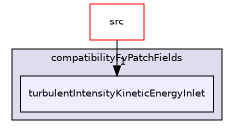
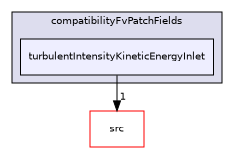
  digraph {
    compound=true
    node [fontname=Helvetica fontsize=10 shape=box]
    n1 [fillcolor="#eeeeff" label=turbulentIntensityKineticEnergyInlet pencolor=black style=filled]
    n2 [color=red label=src]
    subgraph cluster_1 {
      bgcolor="#ddddee"
      fontname=Helvetica
      fontsize=10
      label=compatibilityFvPatchFields
      pencolor=black
      n1
    }
-   n2 -> n1 [headlabel=1 labeldistance=1.5 labelfontname=Helvetica labelfontsize=10]
+   n1 -> n2 [headlabel=1 labeldistance=1.5 labelfontname=Helvetica labelfontsize=10]
  }
